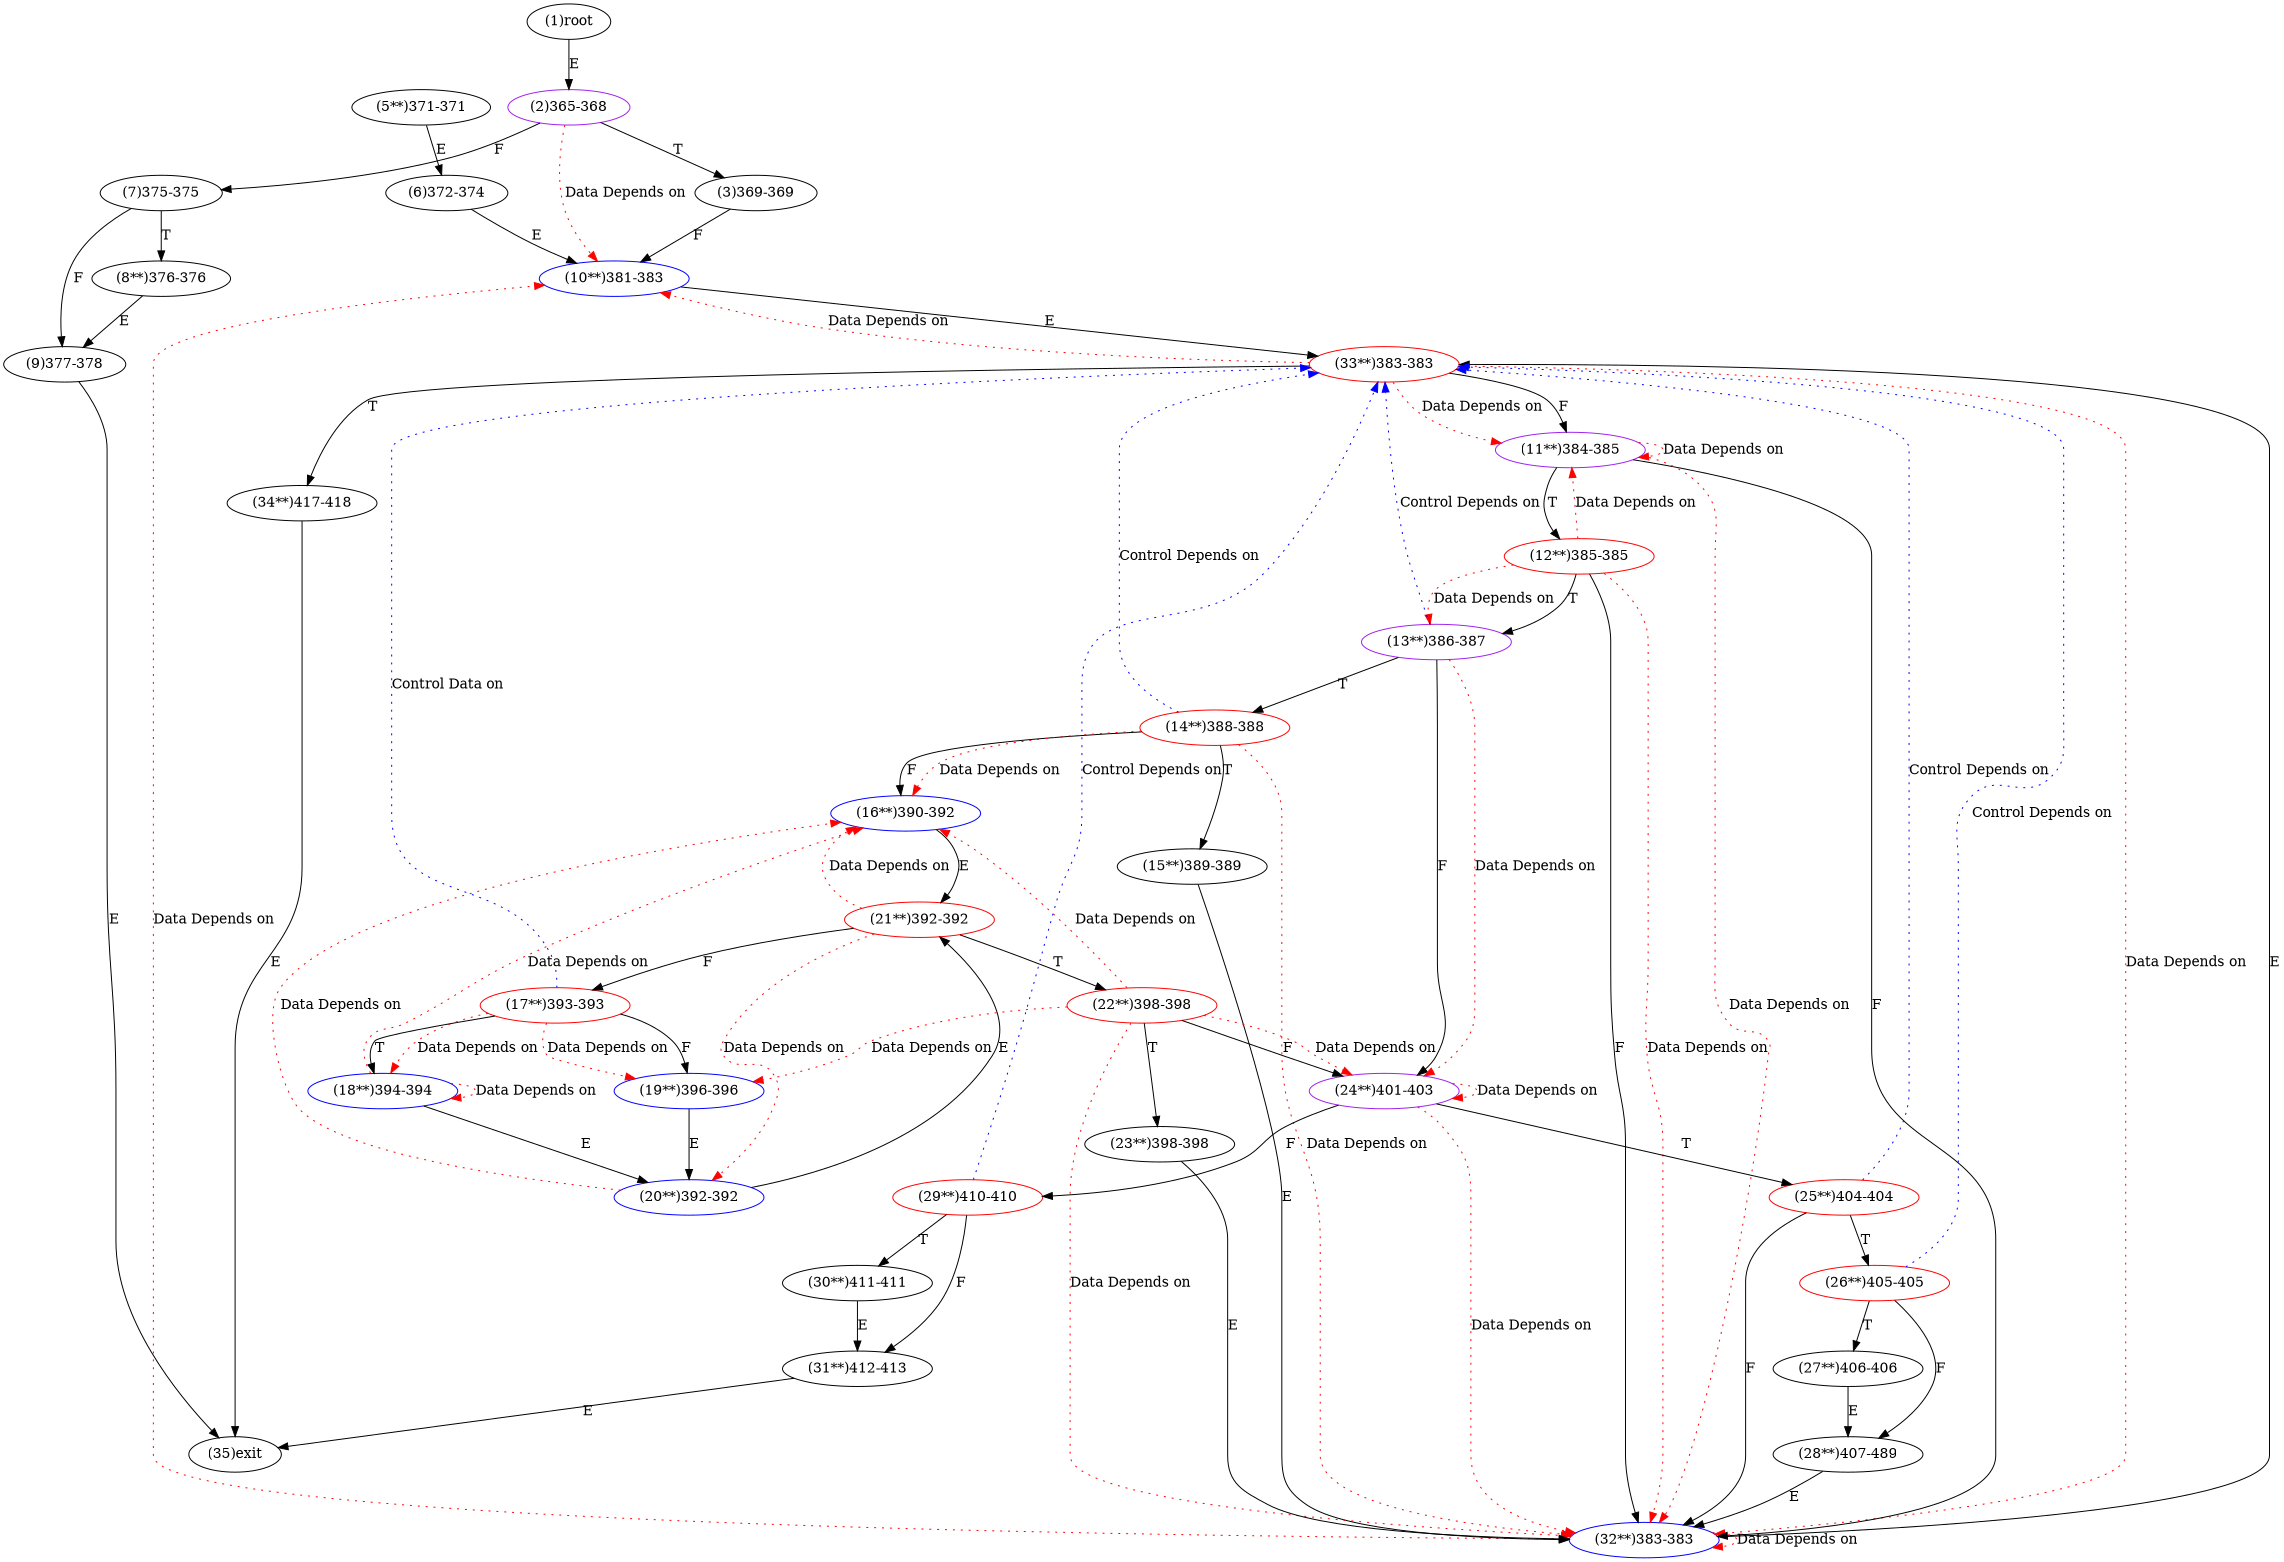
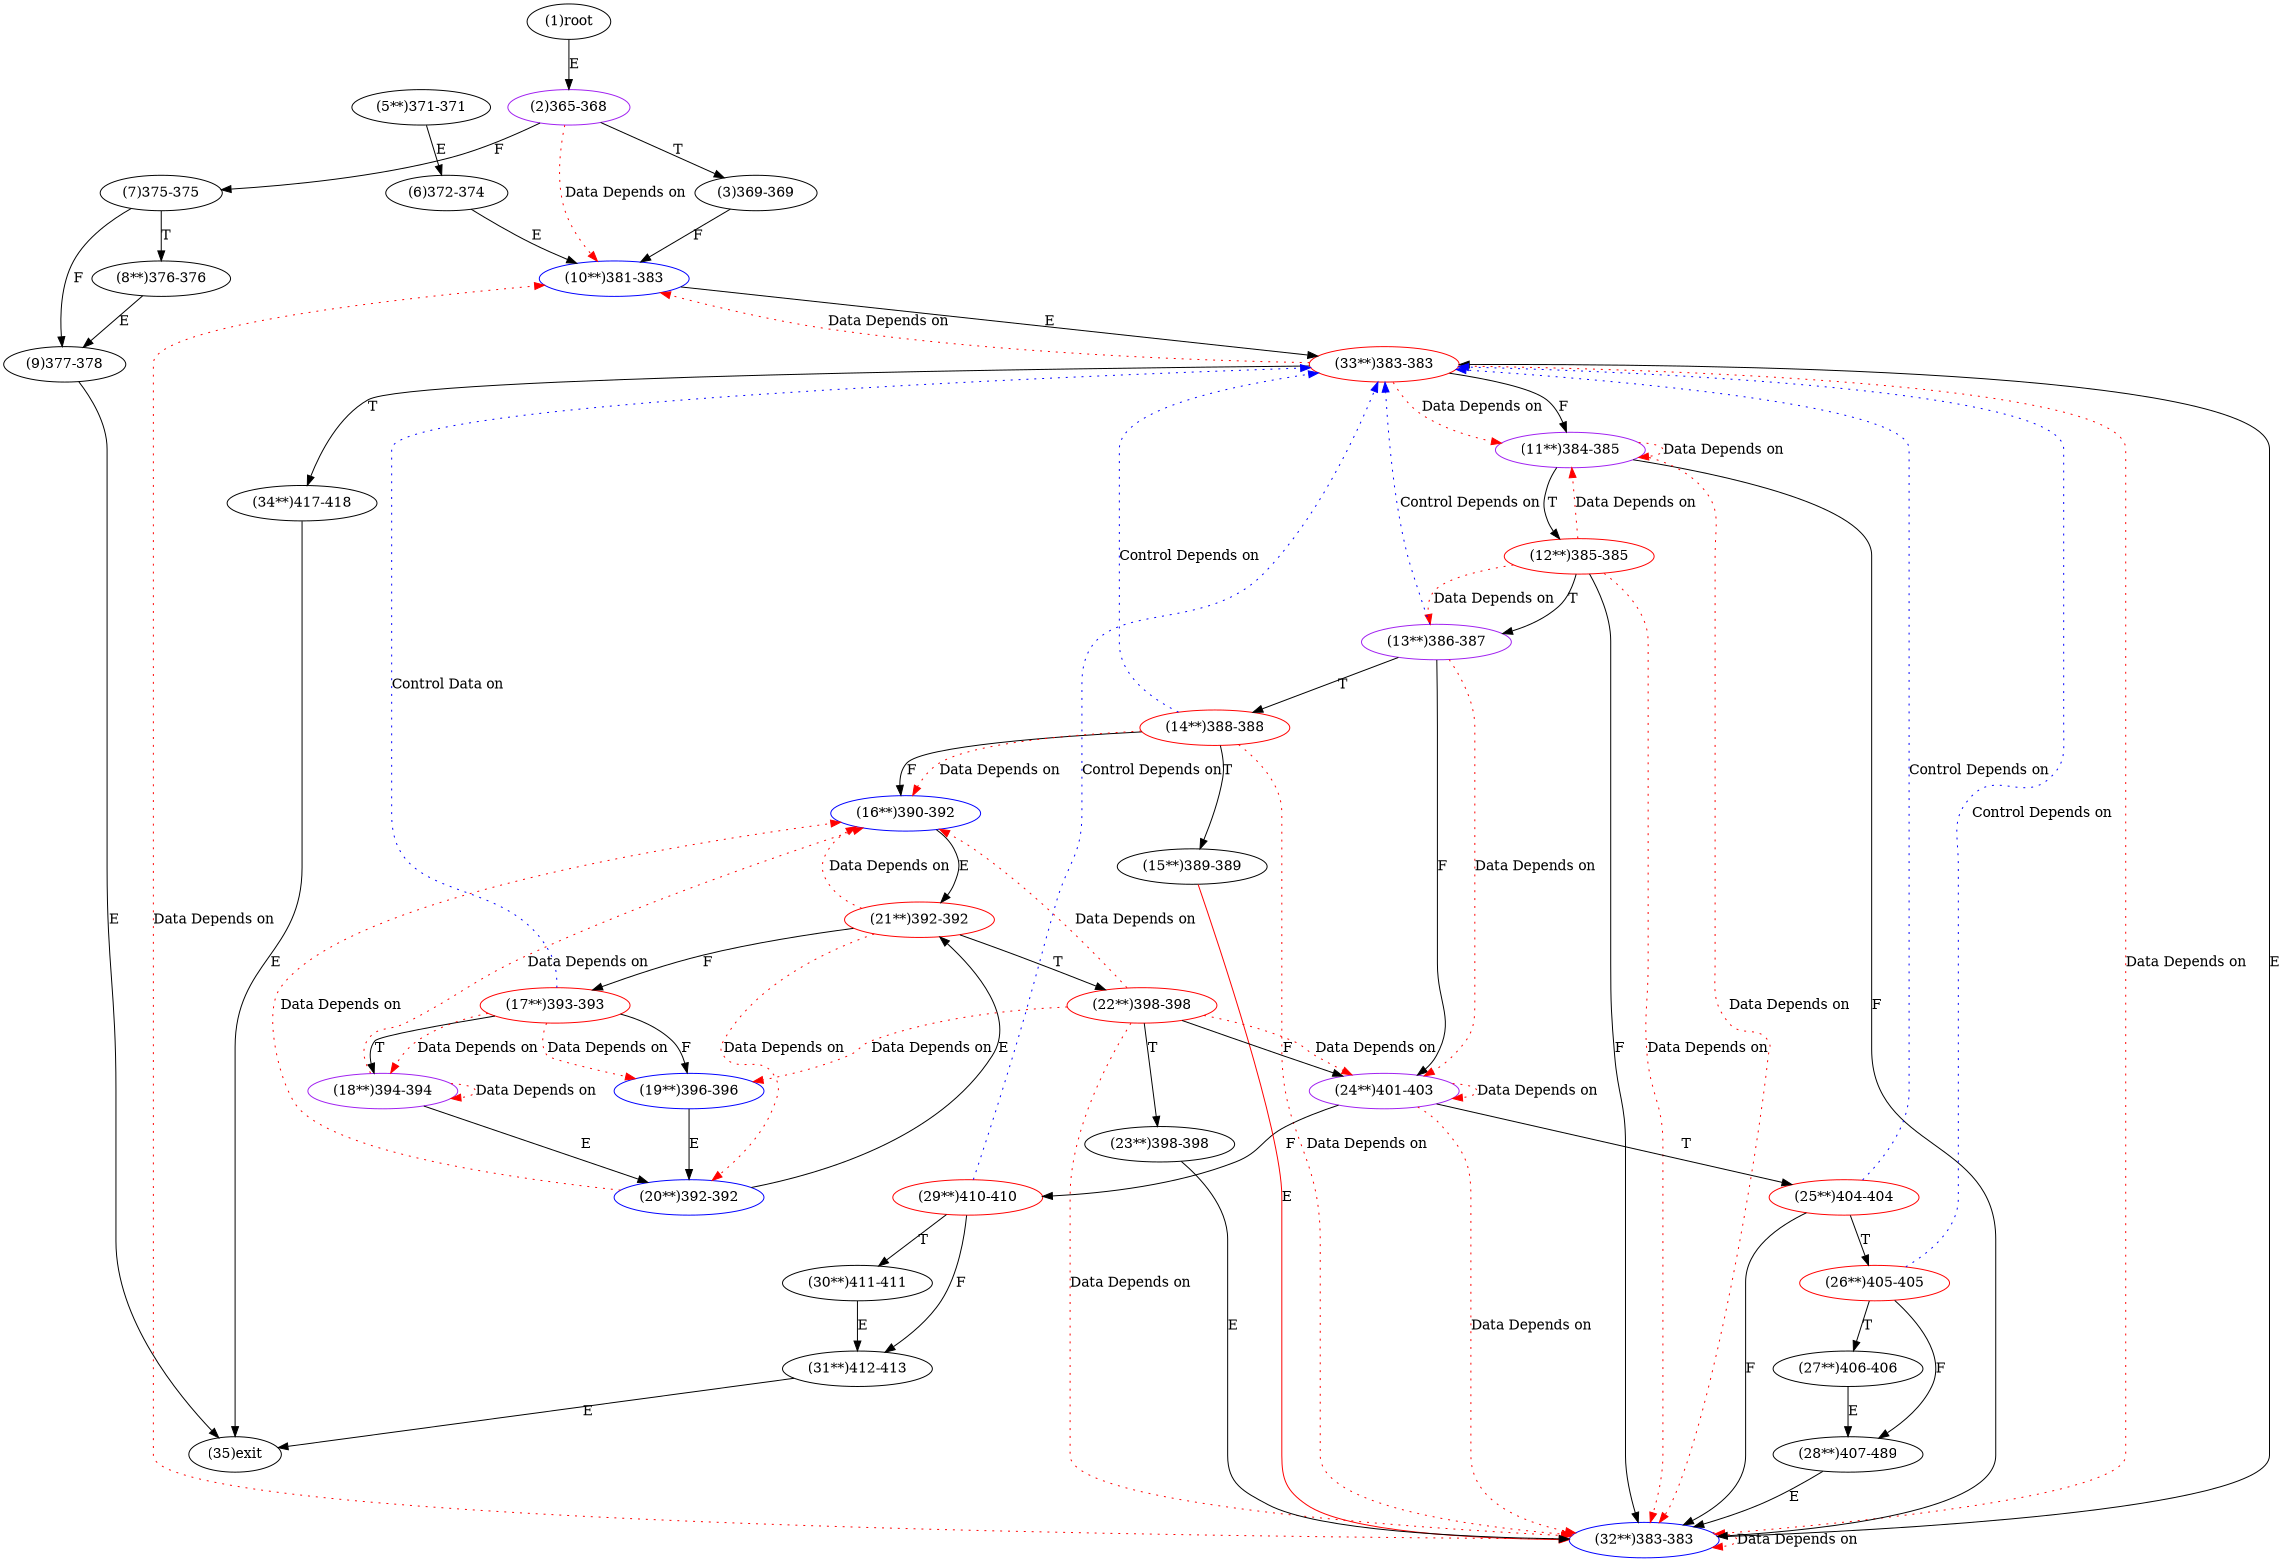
  digraph {
    n1 [label="(1)root"]
    n2 [color=purple label="(2)365-368"]
    n3 [label="(3)369-369"]
    n4 [label="(7)375-375"]
    n5 [color=blue label="(10**)381-383"]
    n6 [label="(8**)376-376"]
    n7 [label="(9)377-378"]
    n8 [color=red label="(33**)383-383"]
    n9 [label="(5**)371-371"]
    n10 [label="(6)372-374"]
    n11 [label="(35)exit"]
    n12 [color=purple label="(11**)384-385"]
    n13 [color=blue label="(32**)383-383"]
    n14 [label="(34**)417-418"]
    n15 [color=red label="(12**)385-385"]
    n16 [color=purple label="(13**)386-387"]
    n17 [color=red label="(14**)388-388"]
    n18 [color=purple label="(24**)401-403"]
    n19 [label="(15**)389-389"]
    n20 [color=blue label="(16**)390-392"]
    n21 [color=red label="(25**)404-404"]
    n22 [color=red label="(29**)410-410"]
    n23 [color=red label="(21**)392-392"]
    n24 [color=red label="(17**)393-393"]
    n25 [color=blue label="(19**)396-396"]
-   n26 [color=blue label="(18**)394-394"]
+   n26 [color=purple label="(18**)394-394"]
    n27 [color=blue label="(20**)392-392"]
    n28 [color=red label="(22**)398-398"]
    n29 [label="(23**)398-398"]
    n30 [color=red label="(26**)405-405"]
    n31 [label="(27**)406-406"]
    n32 [label="(28**)407-489"]
    n33 [label="(31**)412-413"]
    n34 [label="(30**)411-411"]
    n1 -> n2 [label=E]
    n2 -> n3 [label=T]
    n2 -> n4 [label=F]
    n2 -> n5 [color=red label="Data Depends on" style=dotted]
    n3 -> n5 [label=F]
    n4 -> n6 [label=T]
    n4 -> n7 [label=F]
    n5 -> n8 [label=E]
    n6 -> n7 [label=E]
    n7 -> n11 [label=E]
    n8 -> n5 [color=red label="Data Depends on" style=dotted]
    n8 -> n12 [label=F]
    n8 -> n12 [color=red label="Data Depends on" style=dotted]
    n8 -> n13 [color=red label="Data Depends on" style=dotted]
    n8 -> n14 [label=T]
    n9 -> n10 [label=E]
    n10 -> n5 [label=E]
    n12 -> n12 [color=red label="Data Depends on" style=dotted]
    n12 -> n13 [label=F]
    n12 -> n13 [color=red label="Data Depends on" style=dotted]
    n12 -> n15 [label=T]
    n13 -> n5 [color=red label="Data Depends on" style=dotted]
    n13 -> n8 [label=E]
    n13 -> n13 [color=red label="Data Depends on" style=dotted]
    n14 -> n11 [label=E]
    n15 -> n12 [color=red label="Data Depends on" style=dotted]
    n15 -> n13 [label=F]
    n15 -> n13 [color=red label="Data Depends on" style=dotted]
    n15 -> n16 [label=T]
    n15 -> n16 [color=red label="Data Depends on" style=dotted]
    n16 -> n8 [color=blue label="Control Depends on" style=dotted]
    n16 -> n17 [label=T]
    n16 -> n18 [label=F]
    n16 -> n18 [color=red label="Data Depends on" style=dotted]
    n17 -> n8 [color=blue label="Control Depends on" style=dotted]
    n17 -> n13 [color=red label="Data Depends on" style=dotted]
    n17 -> n19 [label=T]
    n17 -> n20 [label=F]
    n17 -> n20 [color=red label="Data Depends on" style=dotted]
    n18 -> n13 [color=red label="Data Depends on" style=dotted]
    n18 -> n18 [color=red label="Data Depends on" style=dotted]
    n18 -> n21 [label=T]
    n18 -> n22 [label=F]
-   n19 -> n13 [label=E]
+   n19 -> n13 [label=E color=red]
    n20 -> n23 [label=E]
    n21 -> n8 [color=blue label="Control Depends on" style=dotted]
    n21 -> n13 [label=F]
    n21 -> n30 [label=T]
    n22 -> n8 [color=blue label="Control Depends on" style=dotted]
    n22 -> n33 [label=F]
    n22 -> n34 [label=T]
    n23 -> n20 [color=red label="Data Depends on" style=dotted]
    n23 -> n24 [label=F]
    n23 -> n27 [color=red label="Data Depends on" style=dotted]
    n23 -> n28 [label=T]
    n24 -> n8 [color=blue label="Control Data on" style=dotted]
    n24 -> n25 [label=F]
    n24 -> n25 [color=red label="Data Depends on" style=dotted]
    n24 -> n26 [label=T]
    n24 -> n26 [color=red label="Data Depends on" style=dotted]
    n25 -> n27 [label=E]
    n26 -> n20 [color=red label="Data Depends on" style=dotted]
    n26 -> n26 [color=red label="Data Depends on" style=dotted]
    n26 -> n27 [label=E]
    n27 -> n20 [color=red label="Data Depends on" style=dotted]
    n27 -> n23 [label=E]
    n28 -> n13 [color=red label="Data Depends on" style=dotted]
    n28 -> n18 [label=F]
    n28 -> n18 [color=red label="Data Depends on" style=dotted]
    n28 -> n20 [color=red label="Data Depends on" style=dotted]
    n28 -> n25 [color=red label="Data Depends on" style=dotted]
    n28 -> n29 [label=T]
    n29 -> n13 [label=E]
    n30 -> n8 [color=blue label="Control Depends on" style=dotted]
    n30 -> n31 [label=T]
    n30 -> n32 [label=F]
    n31 -> n32 [label=E]
    n32 -> n13 [label=E]
    n33 -> n11 [label=E]
    n34 -> n33 [label=E]
  }
